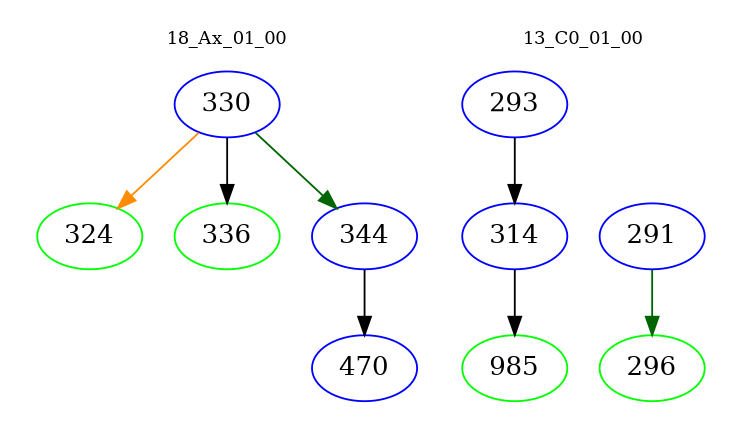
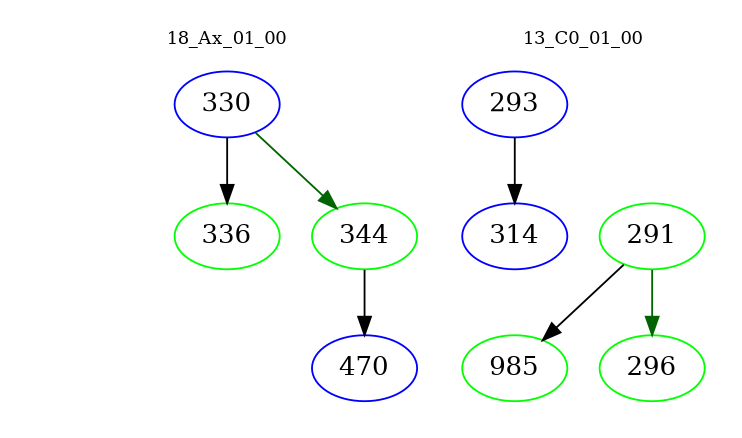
  digraph {
    fontname="DejaVu Serif"
    node [color=blue fontname="DejaVu Serif"]
    edge [color=black fontname="DejaVu Serif"]
    n1 [label=330]
-   n2 [color=green label=324]
    n3 [color=green label=336]
-   n4 [label=344]
+   n4 [color=green label=344]
    n5 [label=470]
-   n6 [label=291]
+   n6 [color=green label=291]
    n7 [color=green label=985]
    n8 [color=green label=296]
    n9 [label=293]
    n10 [label=314]
    subgraph cluster_1 {
      color=white
      fontsize=10
      label="18_Ax_01_00"
      n1
-     n2
      n3
      n4
      n5
    }
    subgraph cluster_2 {
      color=white
      fontsize=10
      label="13_C0_01_00"
      n6
      n7
      n8
      n9
      n10
    }
-   n1 -> n2 [color=darkorange]
    n1 -> n3
    n1 -> n4 [color=darkgreen]
    n4 -> n5
-   n10 -> n7
+   n6 -> n7
    n6 -> n8 [color=darkgreen]
    n9 -> n10
  }
